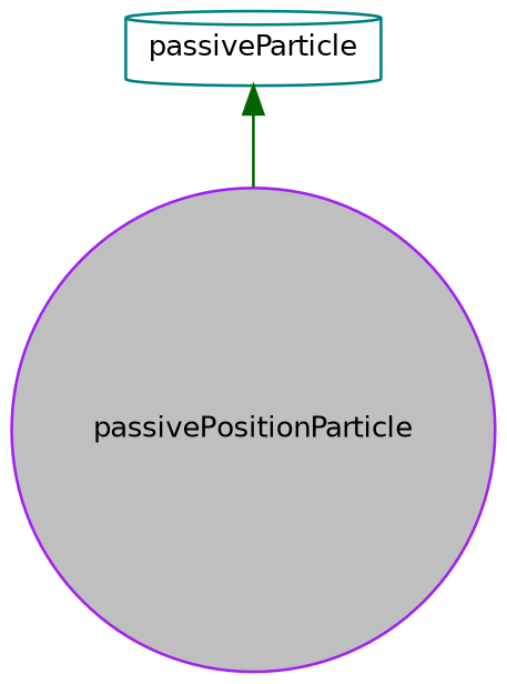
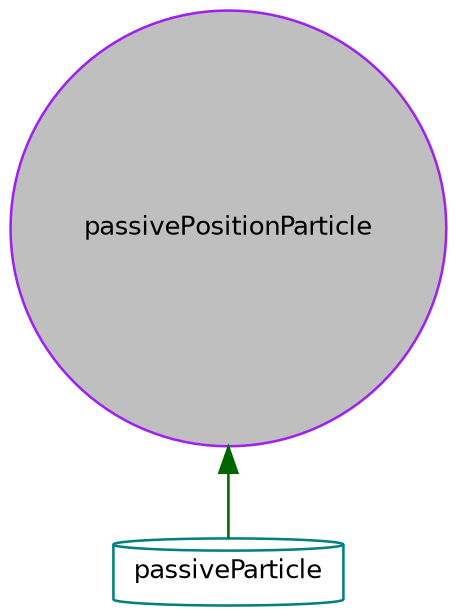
  digraph {
    node [fontname=Helvetica fontsize=10]
    n1 [color=purple fillcolor=grey75 fontcolor=black height=0.2 label=passivePositionParticle shape=circle style=filled width=0.4]
    n2 [color=teal height=0.2 label=passiveParticle shape=cylinder width=0.4]
-   n2 -> n1 [color=darkgreen dir=back fontname=Helvetica fontsize=10 labelfontname=Helvetica labelfontsize=10 style=solid]
+   n1 -> n2 [color=darkgreen dir=back fontname=Helvetica fontsize=10 labelfontname=Helvetica labelfontsize=10 style=solid]
  }
